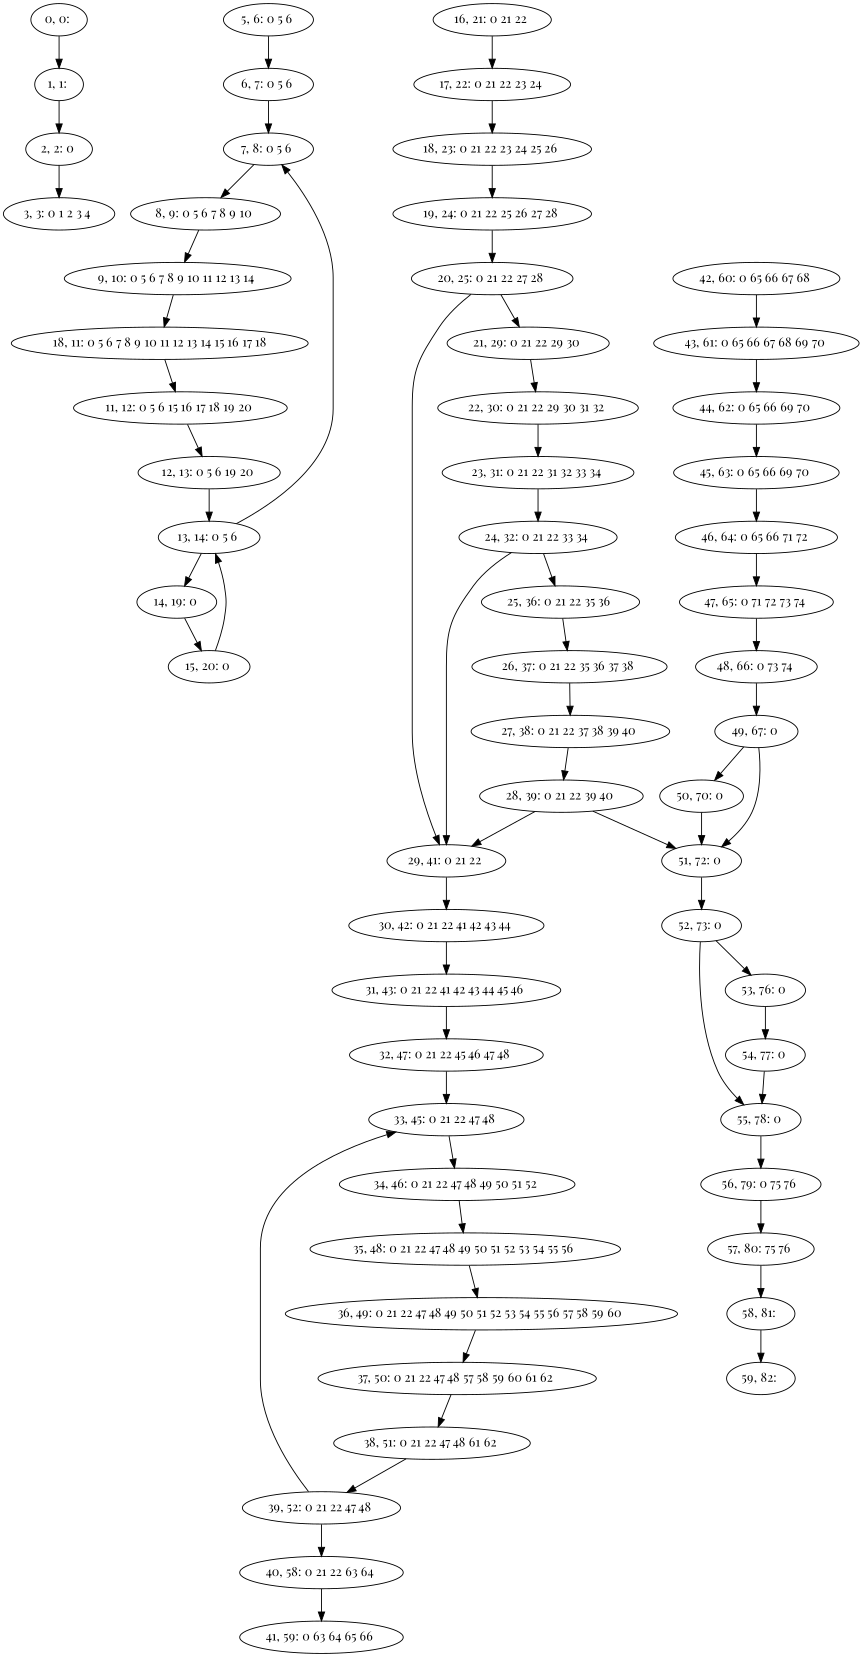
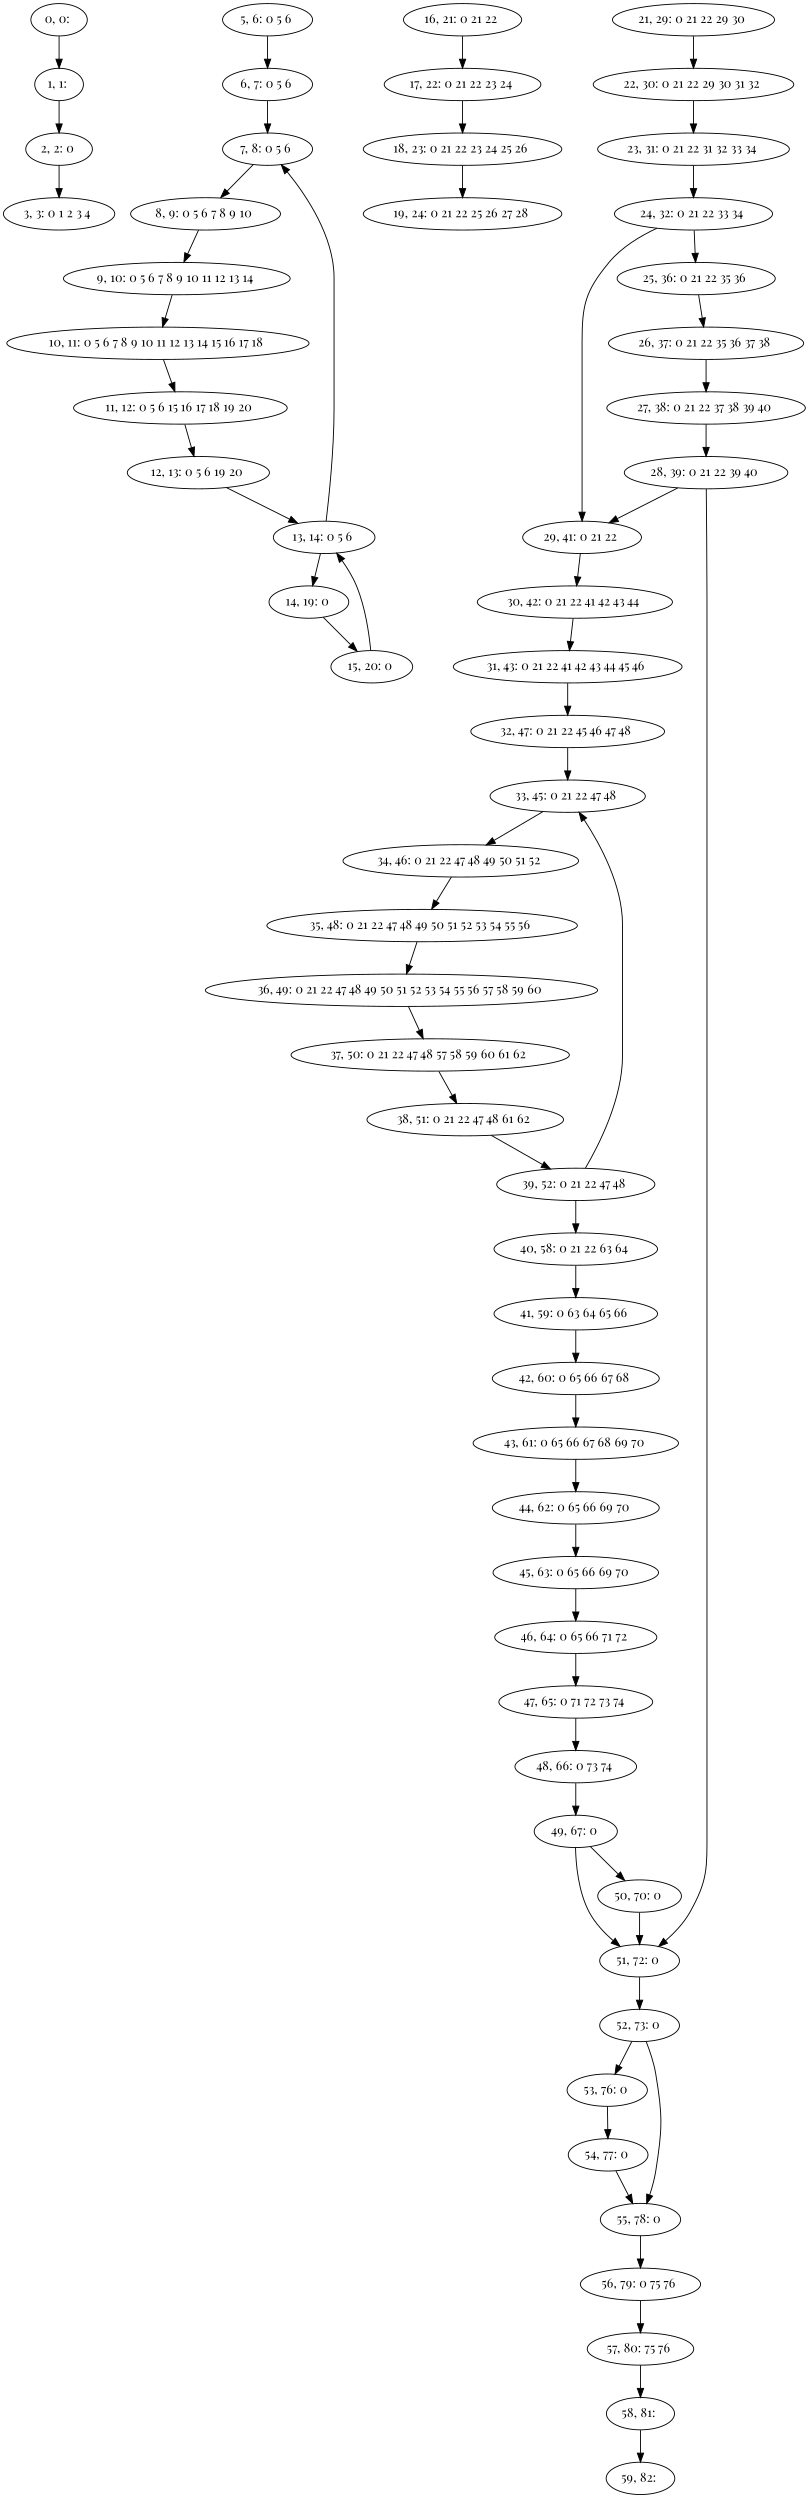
  digraph {
    fontname="Playfair Display"
    node [fontname="Playfair Display"]
    edge [fontname="Playfair Display"]
    n1 [label="0, 0: "]
    n2 [label="1, 1: "]
    n3 [label="2, 2: 0 "]
    n4 [label="3, 3: 0 1 2 3 4 "]
    n5 [label="5, 6: 0 5 6 "]
    n6 [label="6, 7: 0 5 6 "]
    n7 [label="7, 8: 0 5 6 "]
    n8 [label="8, 9: 0 5 6 7 8 9 10 "]
    n9 [label="9, 10: 0 5 6 7 8 9 10 11 12 13 14 "]
-   n10 [label="18, 11: 0 5 6 7 8 9 10 11 12 13 14 15 16 17 18"]
+   n10 [label="10, 11: 0 5 6 7 8 9 10 11 12 13 14 15 16 17 18 "]
    n11 [label="11, 12: 0 5 6 15 16 17 18 19 20 "]
    n12 [label="12, 13: 0 5 6 19 20 "]
    n13 [label="13, 14: 0 5 6 "]
    n14 [label="14, 19: 0 "]
    n15 [label="15, 20: 0 "]
    n16 [label="16, 21: 0 21 22 "]
    n17 [label="17, 22: 0 21 22 23 24 "]
    n18 [label="18, 23: 0 21 22 23 24 25 26 "]
    n19 [label="19, 24: 0 21 22 25 26 27 28 "]
-   n20 [label="20, 25: 0 21 22 27 28 "]
    n21 [label="21, 29: 0 21 22 29 30 "]
    n22 [label="29, 41: 0 21 22 "]
    n23 [label="22, 30: 0 21 22 29 30 31 32 "]
    n24 [label="30, 42: 0 21 22 41 42 43 44 "]
    n25 [label="23, 31: 0 21 22 31 32 33 34 "]
    n26 [label="24, 32: 0 21 22 33 34 "]
    n27 [label="25, 36: 0 21 22 35 36 "]
    n28 [label="26, 37: 0 21 22 35 36 37 38 "]
    n29 [label="27, 38: 0 21 22 37 38 39 40 "]
    n30 [label="28, 39: 0 21 22 39 40 "]
    n31 [label="51, 72: 0 "]
    n32 [label="52, 73: 0 "]
    n33 [label="31, 43: 0 21 22 41 42 43 44 45 46 "]
    n34 [label="32, 47: 0 21 22 45 46 47 48 "]
    n35 [label="33, 45: 0 21 22 47 48 "]
    n36 [label="34, 46: 0 21 22 47 48 49 50 51 52 "]
    n37 [label="35, 48: 0 21 22 47 48 49 50 51 52 53 54 55 56 "]
    n38 [label="36, 49: 0 21 22 47 48 49 50 51 52 53 54 55 56 57 58 59 60 "]
    n39 [label="37, 50: 0 21 22 47 48 57 58 59 60 61 62 "]
    n40 [label="38, 51: 0 21 22 47 48 61 62 "]
    n41 [label="39, 52: 0 21 22 47 48 "]
    n42 [label="40, 58: 0 21 22 63 64 "]
    n43 [label="41, 59: 0 63 64 65 66 "]
    n44 [label="42, 60: 0 65 66 67 68 "]
    n45 [label="43, 61: 0 65 66 67 68 69 70 "]
    n46 [label="44, 62: 0 65 66 69 70 "]
    n47 [label="45, 63: 0 65 66 69 70 "]
    n48 [label="46, 64: 0 65 66 71 72 "]
    n49 [label="47, 65: 0 71 72 73 74 "]
    n50 [label="48, 66: 0 73 74 "]
    n51 [label="49, 67: 0 "]
    n52 [label="50, 70: 0 "]
    n53 [label="53, 76: 0 "]
    n54 [label="55, 78: 0 "]
    n55 [label="54, 77: 0 "]
    n56 [label="56, 79: 0 75 76 "]
    n57 [label="57, 80: 75 76 "]
    n58 [label="58, 81: "]
    n59 [label="59, 82: "]
    n1 -> n2
    n2 -> n3
    n3 -> n4
    n5 -> n6
    n6 -> n7
    n7 -> n8
    n8 -> n9
    n9 -> n10
    n10 -> n11
    n11 -> n12
    n12 -> n13
    n13 -> n7
    n13 -> n14
    n14 -> n15
    n15 -> n13
    n16 -> n17
    n17 -> n18
    n18 -> n19
-   n19 -> n20
-   n20 -> n21
-   n20 -> n22
    n21 -> n23
    n22 -> n24
    n23 -> n25
    n24 -> n33
    n25 -> n26
    n26 -> n22
    n26 -> n27
    n27 -> n28
    n28 -> n29
    n29 -> n30
    n30 -> n22
    n30 -> n31
    n31 -> n32
    n32 -> n53
    n32 -> n54
    n33 -> n34
    n34 -> n35
    n35 -> n36
    n36 -> n37
    n37 -> n38
    n38 -> n39
    n39 -> n40
    n40 -> n41
    n41 -> n35
    n41 -> n42
    n42 -> n43
+   n43 -> n44
    n44 -> n45
    n45 -> n46
    n46 -> n47
    n47 -> n48
    n48 -> n49
    n49 -> n50
    n50 -> n51
    n51 -> n31
    n51 -> n52
    n52 -> n31
    n53 -> n55
    n54 -> n56
    n55 -> n54
    n56 -> n57
    n57 -> n58
    n58 -> n59
  }
